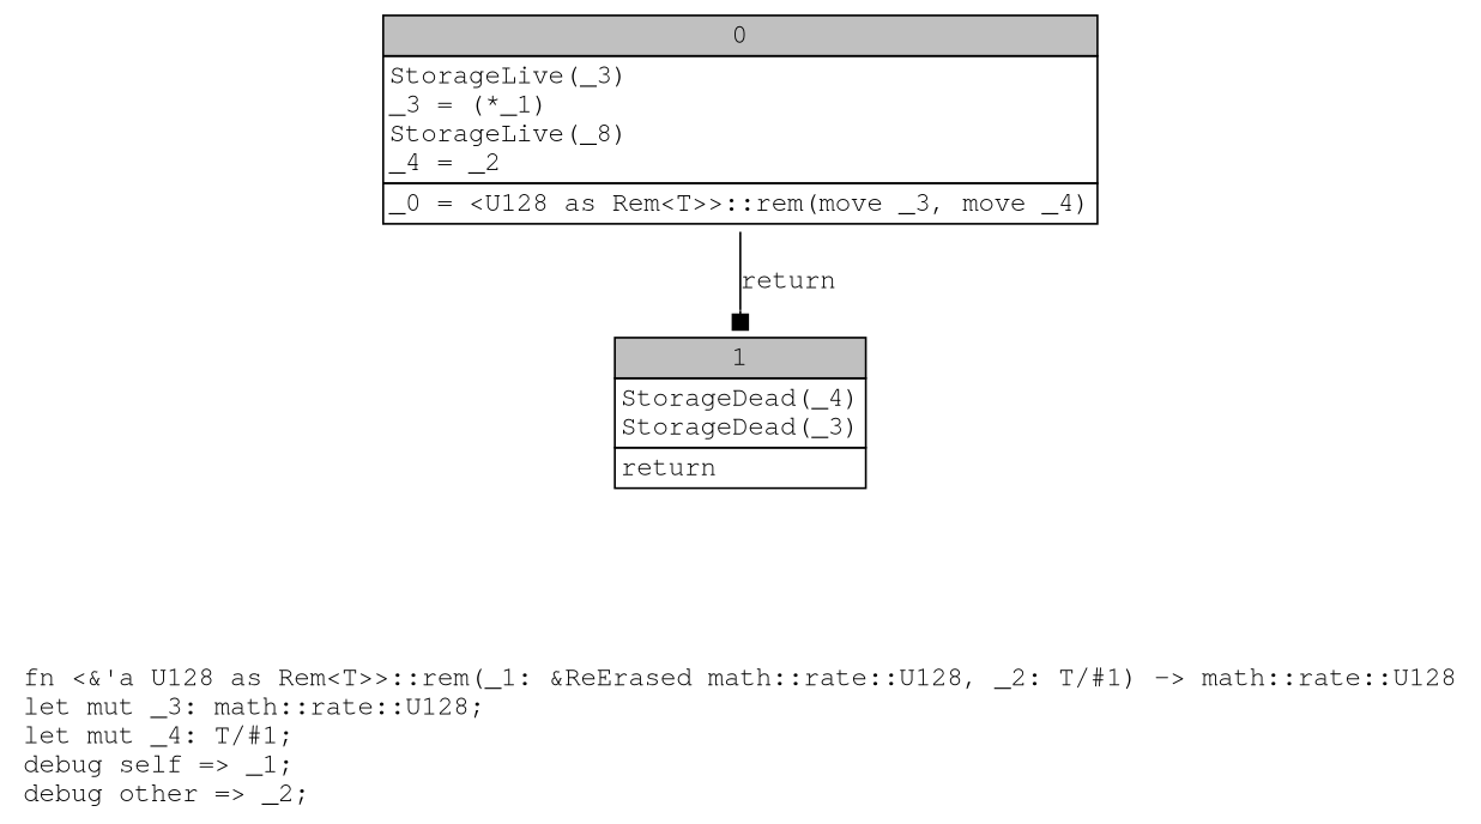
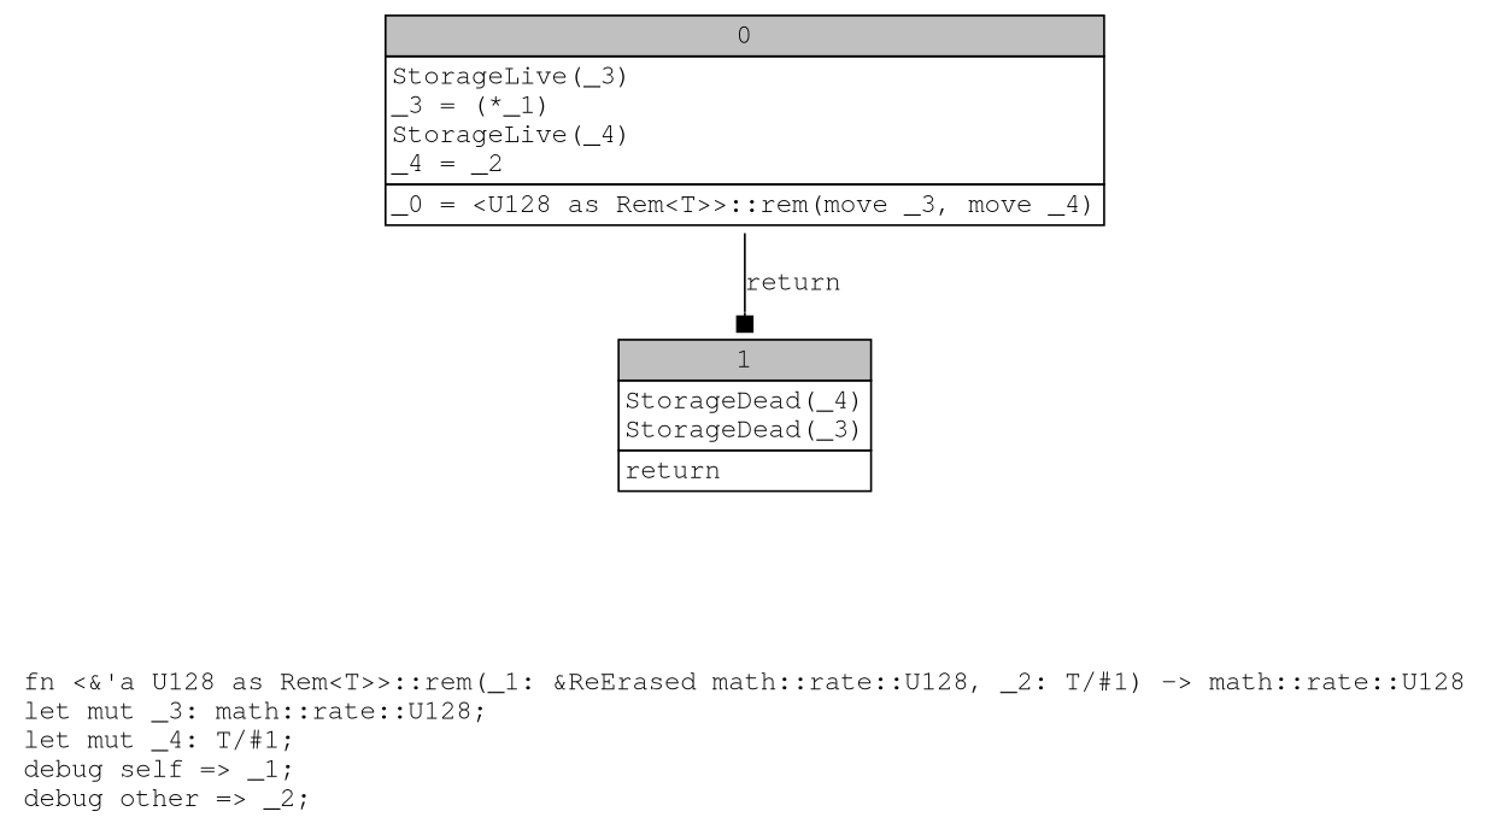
  digraph {
    fontname="Courier, monospace"
    label=<fn &lt;&amp;'a U128 as Rem&lt;T&gt;&gt;::rem(_1: &amp;ReErased math::rate::U128, _2: T/#1) -&gt; math::rate::U128<br align="left"/>let mut _3: math::rate::U128;<br align="left"/>let mut _4: T/#1;<br align="left"/>debug self =&gt; _1;<br align="left"/>debug other =&gt; _2;<br align="left"/>>
    node [fontname="Courier, monospace" shape=none]
-   n1 [label=<<table border="0" cellborder="1" cellspacing="0"><tr><td bgcolor="gray" align="center" colspan="1">0</td></tr><tr><td align="left" balign="left">StorageLive(_3)<br/>_3 = (*_1)<br/>StorageLive(_8)<br/>_4 = _2<br/></td></tr><tr><td align="left">_0 = &lt;U128 as Rem&lt;T&gt;&gt;::rem(move _3, move _4)</td></tr></table>>]
+   n1 [label=<<table border="0" cellborder="1" cellspacing="0"><tr><td bgcolor="gray" align="center" colspan="1">0</td></tr><tr><td align="left" balign="left">StorageLive(_3)<br/>_3 = (*_1)<br/>StorageLive(_4)<br/>_4 = _2<br/></td></tr><tr><td align="left">_0 = &lt;U128 as Rem&lt;T&gt;&gt;::rem(move _3, move _4)</td></tr></table>>]
    n2 [label=<<table border="0" cellborder="1" cellspacing="0"><tr><td bgcolor="gray" align="center" colspan="1">1</td></tr><tr><td align="left" balign="left">StorageDead(_4)<br/>StorageDead(_3)<br/></td></tr><tr><td align="left">return</td></tr></table>>]
    n1 -> n2 [fontname="Courier, monospace" label=return arrowhead=box]
  }
